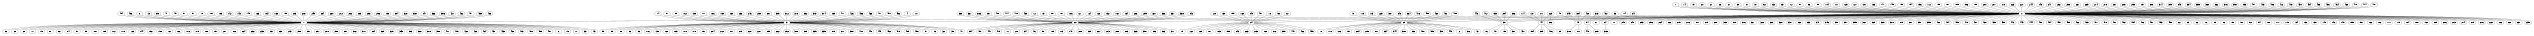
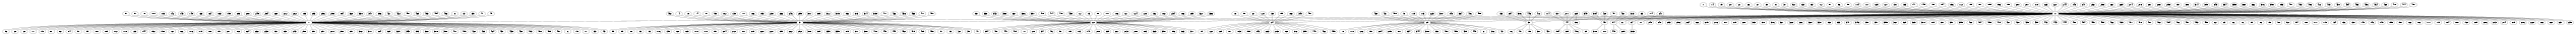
  graph {
    0
    1
    3
    22
    24
    25
    38
    44
    45
    54
    61
    62
    64
    65
    66
    71
    76
    85
    86
    89
    90
    92
    94
    108
    111
    115
    134
    136
    138
    140
    146
    148
    155
    157
    162
    167
    171
    175
    184
    188
    192
    205
    206
    213
    214
    215
    216
    222
    226
    228
    231
    235
    240
    248
    253
    256
    264
    266
    275
    276
    n61 [label=577]
    279
    287
    303
    310
    316
    321
    322
    326
    328
    331
    332
    333
    341
    346
    350
    357
    359
    361
    365
    369
    370
    379
    381
    391
    395
    402
    404
    409
    415
    427
    428
    429
    435
    442
    443
    444
    450
    454
    455
    459
    462
    465
    477
    478
    481
    482
    484
    486
    491
    493
    499
    6
    15
    17
    33
    43
    56
    60
    68
    77
    79
    81
    82
    84
    97
    99
    107
    109
    112
    118
    123
    144
    152
    158
    161
    166
    176
    179
    180
    197
    201
    202
    224
    232
    233
    237
    238
    242
    250
    251
    257
    270
    290
    291
    302
    311
    324
    325
    329
    343
    353
    368
    378
    398
    417
    419
    422
    423
    424
    431
    433
    438
    473
    480
    485
    497
    9
    23
    32
    39
    47
    55
    59
    80
    83
    93
    116
    135
    160
    169
    170
    178
    191
    204
    212
    217
    219
    220
    221
    255
    262
    292
    300
    305
    335
    339
    375
    377
    388
    410
    448
    449
    452
    479
    489
    498
    11
    28
    34
    46
    50
    105
    113
    147
    218
    239
    267
    273
    280
    283
    323
    351
    356
    363
    371
    394
    407
    447
    475
    75
    122
    129
    181
    183
    195
    243
    263
    265
    268
    372
    399
    441
    466
    495
    2
    36
    42
    70
    110
    126
    151
    284
    289
    317
    334
    344
    380
    392
    400
    405
    425
    445
    16
    40
    190
    387
    437
    29
    194
    385
    476
    211
    318
    209
    440
    383
    7
    14
    19
    20
    21
    26
    27
    30
    31
    37
    52
    63
    69
    72
    87
    96
    98
    104
    117
    125
    127
    131
    133
    141
    145
    150
    154
    156
    172
    185
    187
    189
    196
    198
    200
    207
    210
    223
    227
    244
    245
    247
    252
    258
    261
    269
    274
    278
    281
    288
    295
    297
    308
    314
    319
    345
    354
    355
    360
    362
    376
    390
    393
    401
    403
    406
    412
    413
    430
    434
    453
    456
    464
    468
    470
    474
    487
    8
    13
    35
    41
    49
    51
    57
    78
    100
    103
    142
    143
    149
    163
    164
    165
    199
    203
    208
    249
    254
    260
    272
    282
    285
    293
    296
    298
    304
    320
    330
    347
-   366
    396
    421
    432
    451
    469
    483
    494
    496
    4
    10
    74
    91
    95
    102
    139
    177
    186
    193
    230
    236
    246
    259
    301
    309
    312
    315
    352
    373
    374
    389
    411
    426
    436
    463
    471
    490
    492
    12
    73
    88
    101
    106
    121
    124
    128
    132
    182
    234
    286
    299
    327
    336
    337
    338
    342
    358
    367
    386
    397
    408
    414
    418
    439
    18
    58
    67
    120
    130
    159
    168
    340
    457
    5
    119
    173
    225
    307
    348
    364
    416
    458
    460
    461
    488
    153
    294
    306
    446
    472
    114
    137
    229
    382
    271
    48
    349
    384
    420
    313
    467
    53
    174
    241
    0 -- 1
    0 -- 3
    0 -- 22
    0 -- 24
    0 -- 25
    0 -- 38
    0 -- 44
    0 -- 45
    0 -- 54
    0 -- 61
    0 -- 62
    0 -- 64
    0 -- 65
    0 -- 66
    0 -- 71
    0 -- 76
    0 -- 85
    0 -- 86
    0 -- 89
    0 -- 90
    0 -- 92
    0 -- 94
    0 -- 108
    0 -- 111
    0 -- 115
    0 -- 134
    0 -- 136
    0 -- 138
    0 -- 140
    0 -- 146
    0 -- 148
    0 -- 155
    0 -- 157
    0 -- 162
    0 -- 167
    0 -- 171
    0 -- 175
    0 -- 184
    0 -- 188
    0 -- 192
    0 -- 205
    0 -- 206
    0 -- 213
    0 -- 214
    0 -- 215
    0 -- 216
    0 -- 222
    0 -- 226
    0 -- 228
    0 -- 231
    0 -- 235
    0 -- 240
    0 -- 248
    0 -- 253
    0 -- 256
    0 -- 264
    0 -- 266
    0 -- 275
    0 -- 276
    0 -- n61
    0 -- 279
    0 -- 287
    0 -- 303
    0 -- 310
    0 -- 316
    0 -- 321
    0 -- 322
    0 -- 326
    0 -- 328
    0 -- 331
    0 -- 332
    0 -- 333
    0 -- 341
    0 -- 346
    0 -- 350
    0 -- 357
    0 -- 359
    0 -- 361
    0 -- 365
    0 -- 369
    0 -- 370
    0 -- 379
    0 -- 381
    0 -- 391
    0 -- 395
    0 -- 402
    0 -- 404
    0 -- 409
    0 -- 415
    0 -- 427
    0 -- 428
    0 -- 429
    0 -- 435
    0 -- 442
    0 -- 443
    0 -- 444
    0 -- 450
    0 -- 454
    0 -- 455
    0 -- 459
    0 -- 462
    0 -- 465
    0 -- 477
    0 -- 478
    0 -- 481
    0 -- 482
    0 -- 484
    0 -- 486
    0 -- 491
    0 -- 493
    0 -- 499
    1 -- 6
    1 -- 15
    1 -- 17
    1 -- 33
    1 -- 43
    1 -- 56
    1 -- 60
    1 -- 68
    1 -- 77
    1 -- 79
    1 -- 81
    1 -- 82
    1 -- 84
    1 -- 97
    1 -- 99
    1 -- 107
    1 -- 109
    1 -- 112
    1 -- 118
    1 -- 123
    1 -- 144
    1 -- 152
    1 -- 158
    1 -- 161
    1 -- 166
    1 -- 176
    1 -- 179
    1 -- 180
    1 -- 197
    1 -- 201
    1 -- 202
    1 -- 224
    1 -- 232
    1 -- 233
    1 -- 237
    1 -- 238
    1 -- 242
    1 -- 250
    1 -- 251
    1 -- 257
    1 -- 270
    1 -- 290
    1 -- 291
    1 -- 302
    1 -- 311
    1 -- 324
    1 -- 325
    1 -- 329
    1 -- 343
    1 -- 353
    1 -- 368
    1 -- 378
    1 -- 398
    1 -- 417
    1 -- 419
    1 -- 422
    1 -- 423
    1 -- 424
    1 -- 431
    1 -- 433
    1 -- 438
    1 -- 473
    1 -- 480
    1 -- 485
    1 -- 497
    3 -- 9
    3 -- 23
    3 -- 32
    3 -- 39
    3 -- 47
    3 -- 55
    3 -- 59
    3 -- 80
    3 -- 83
    3 -- 93
    3 -- 116
    3 -- 135
    3 -- 160
    3 -- 169
    3 -- 170
    3 -- 178
    3 -- 191
    3 -- 204
    3 -- 212
    3 -- 217
    3 -- 219
    3 -- 220
    3 -- 221
    3 -- 255
    3 -- 262
    3 -- 292
    3 -- 300
    3 -- 305
    3 -- 335
    3 -- 339
    3 -- 375
    3 -- 377
    3 -- 388
    3 -- 410
    3 -- 448
    3 -- 449
    3 -- 452
    3 -- 479
    3 -- 489
    3 -- 498
    22 -- 11
    22 -- 28
    22 -- 34
    22 -- 46
    22 -- 50
    22 -- 105
    22 -- 113
    22 -- 147
    22 -- 218
    22 -- 239
    22 -- 267
    22 -- 273
    22 -- 280
    22 -- 283
    22 -- 323
    22 -- 351
    22 -- 356
    22 -- 363
    22 -- 371
    22 -- 394
    22 -- 407
    22 -- 447
    22 -- 475
    24 -- 75
    24 -- 122
    24 -- 129
    24 -- 181
    24 -- 183
    24 -- 195
    24 -- 243
    24 -- 263
    24 -- 265
    24 -- 268
    24 -- 372
    24 -- 399
    24 -- 441
    24 -- 466
    24 -- 495
    25 -- 2
    25 -- 36
    25 -- 42
    25 -- 70
    25 -- 110
    25 -- 126
    25 -- 151
    25 -- 284
    25 -- 289
    25 -- 317
    25 -- 334
    25 -- 344
    25 -- 380
    25 -- 392
    25 -- 400
    25 -- 405
    25 -- 425
    25 -- 445
    38 -- 16
    38 -- 40
    38 -- 190
    38 -- 387
    38 -- 437
    44 -- 29
    44 -- 194
    44 -- 385
    44 -- 476
    45 -- 211
    45 -- 318
    54 -- 209
    54 -- 440
    64 -- 383
    7 -- 0
    14 -- 0
    19 -- 0
    20 -- 0
    21 -- 0
    26 -- 0
    27 -- 0
    30 -- 0
    31 -- 0
    37 -- 0
    52 -- 0
    63 -- 0
    69 -- 0
    72 -- 0
    87 -- 0
    96 -- 0
    98 -- 0
    104 -- 0
    117 -- 0
    125 -- 0
    127 -- 0
    131 -- 0
    133 -- 0
    141 -- 0
    145 -- 0
    150 -- 0
    154 -- 0
    156 -- 0
    172 -- 0
    185 -- 0
    187 -- 0
    189 -- 0
    196 -- 0
    198 -- 0
    200 -- 0
    207 -- 0
    210 -- 0
    223 -- 0
    227 -- 0
    244 -- 0
    245 -- 0
    247 -- 0
    252 -- 0
    258 -- 0
    261 -- 0
    269 -- 0
    274 -- 0
    278 -- 0
    281 -- 0
    288 -- 0
    295 -- 0
    297 -- 0
    308 -- 0
    314 -- 0
    319 -- 0
    345 -- 0
    354 -- 0
    355 -- 0
    360 -- 0
    362 -- 0
    376 -- 0
    390 -- 0
    393 -- 0
    401 -- 0
    403 -- 0
    406 -- 0
    412 -- 0
    413 -- 0
    430 -- 0
    434 -- 0
    453 -- 0
    456 -- 0
    464 -- 0
    468 -- 0
    470 -- 0
    474 -- 0
    487 -- 0
    8 -- 1
    13 -- 1
    35 -- 1
    41 -- 1
    49 -- 1
    51 -- 1
    57 -- 1
    78 -- 1
    100 -- 1
    103 -- 1
    142 -- 1
    143 -- 1
    149 -- 1
    163 -- 1
    164 -- 1
    165 -- 1
    199 -- 1
    203 -- 1
    208 -- 1
    249 -- 1
    254 -- 1
    260 -- 1
    272 -- 1
    282 -- 1
    285 -- 1
    293 -- 1
    296 -- 1
    298 -- 1
    304 -- 1
    320 -- 1
    330 -- 1
    347 -- 1
-   366 -- 1
    396 -- 1
    421 -- 1
    432 -- 1
    451 -- 1
    469 -- 1
    483 -- 1
    494 -- 1
    496 -- 1
    4 -- 3
    10 -- 3
    74 -- 3
    91 -- 3
    95 -- 3
    102 -- 3
    139 -- 3
    177 -- 3
    186 -- 3
    193 -- 3
    230 -- 3
    236 -- 3
    246 -- 3
    259 -- 3
    301 -- 3
    309 -- 3
    312 -- 3
    315 -- 3
    352 -- 3
    373 -- 3
    374 -- 3
    389 -- 3
    411 -- 3
    426 -- 3
    436 -- 3
    463 -- 3
    471 -- 3
    490 -- 3
    492 -- 3
    12 -- 22
    73 -- 22
    88 -- 22
    101 -- 22
    106 -- 22
    121 -- 22
    124 -- 22
    128 -- 22
    132 -- 22
    182 -- 22
    234 -- 22
    286 -- 22
    299 -- 22
    327 -- 22
    336 -- 22
    337 -- 22
    338 -- 22
    342 -- 22
    358 -- 22
    367 -- 22
    386 -- 22
    397 -- 22
    408 -- 22
    414 -- 22
    418 -- 22
    439 -- 22
    18 -- 24
    58 -- 24
    67 -- 24
    120 -- 24
    130 -- 24
    159 -- 24
    168 -- 24
    340 -- 24
    457 -- 24
    5 -- 25
    119 -- 25
    173 -- 25
    225 -- 25
    307 -- 25
    348 -- 25
    364 -- 25
    416 -- 25
    458 -- 25
    460 -- 25
    461 -- 25
    488 -- 25
    153 -- 38
    294 -- 38
    306 -- 38
    446 -- 38
    472 -- 38
    114 -- 44
    137 -- 44
    229 -- 44
    229 -- 382
    271 -- 44
    48 -- 45
    349 -- 45
    384 -- 45
    420 -- 45
    313 -- 54
    467 -- 54
    53 -- 61
    174 -- 64
    241 -- 71
  }
